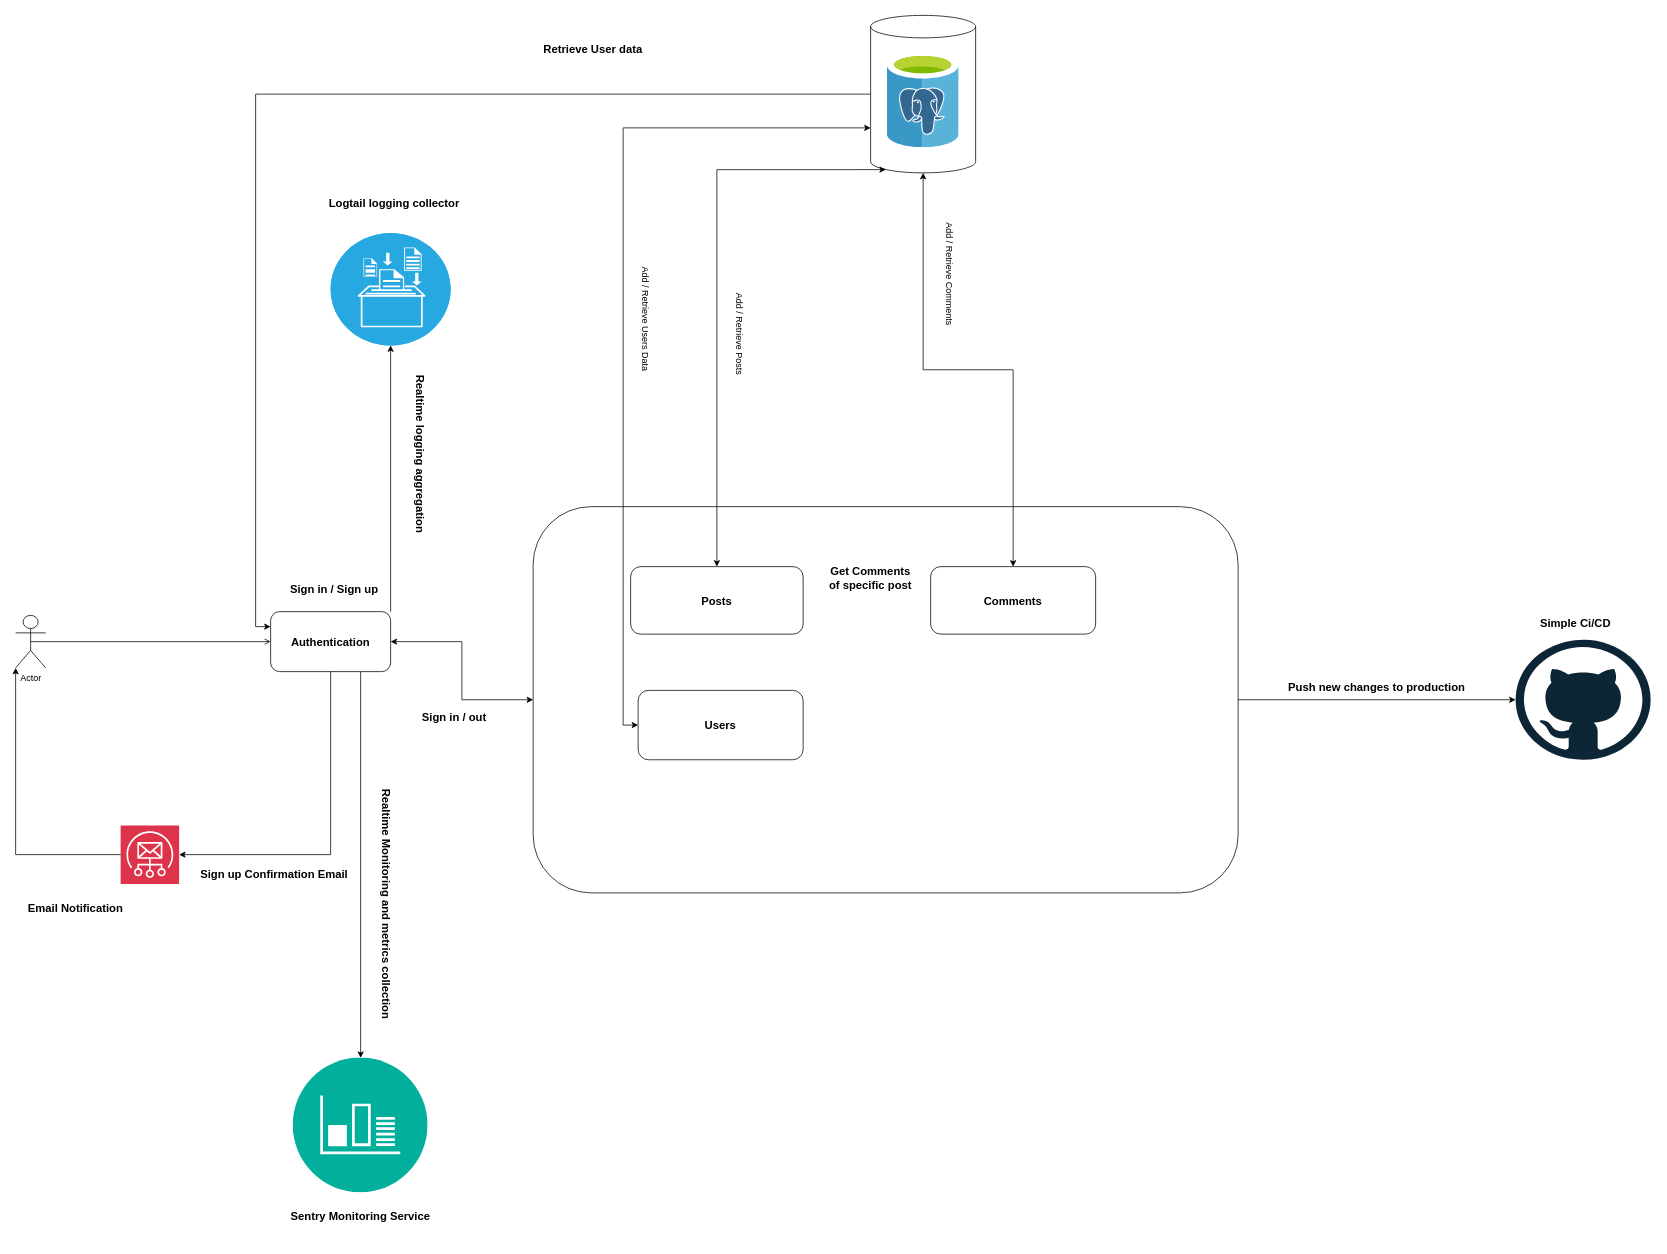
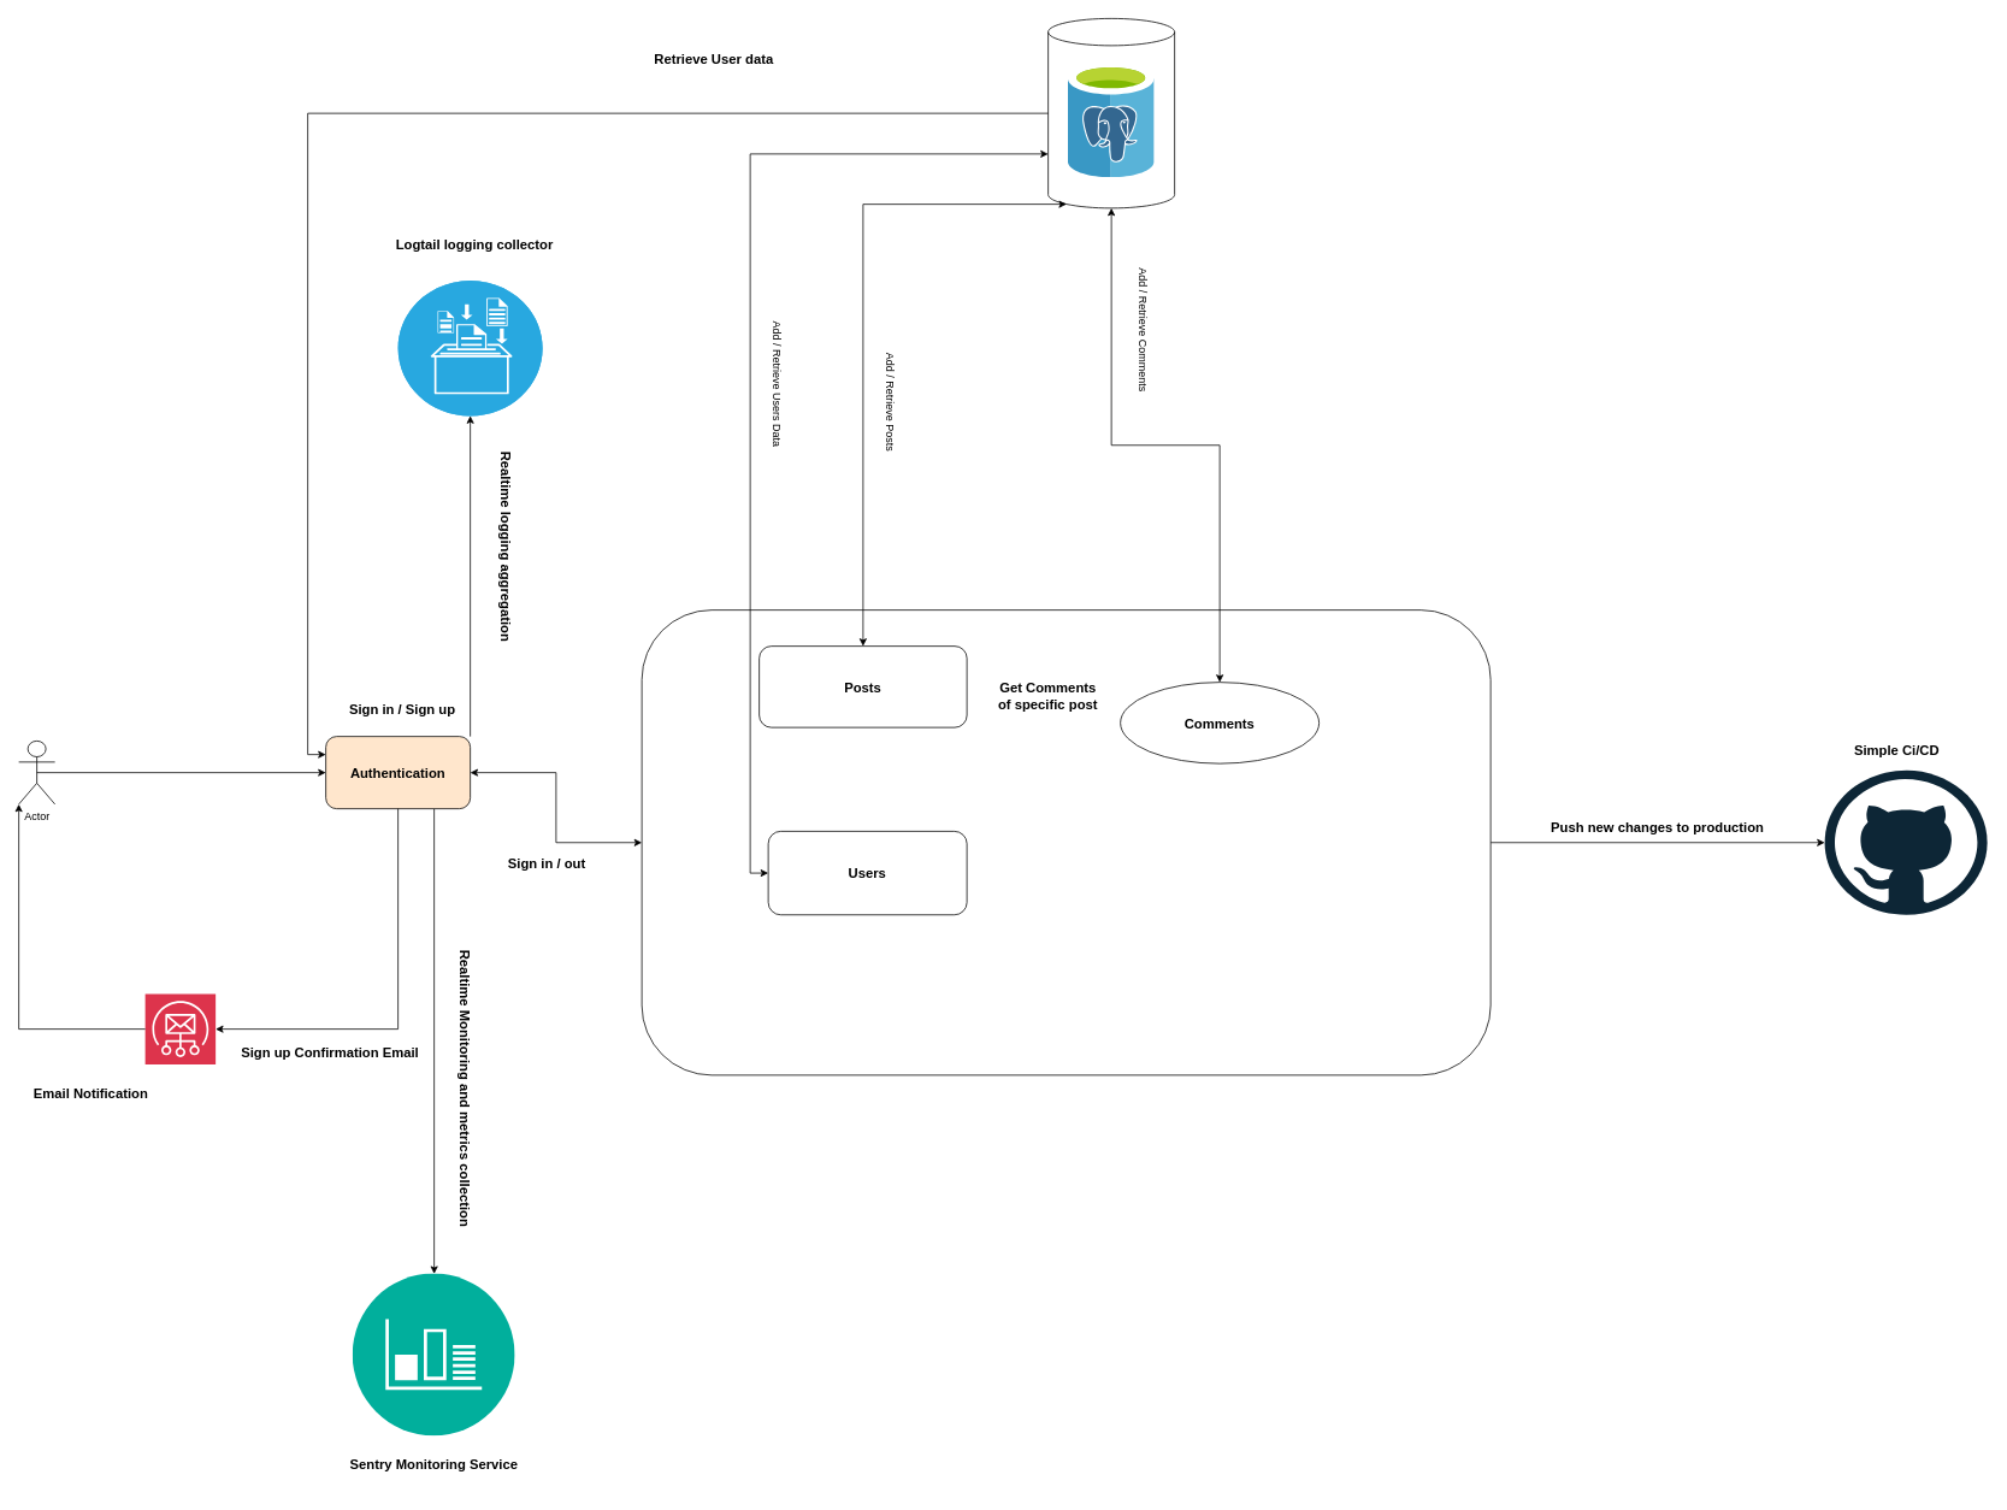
  <mxCell id="0" />
  <mxCell id="1" parent="0" />
- <mxCell id="2" style="edgeStyle=orthogonalEdgeStyle;rounded=0;orthogonalLoop=1;jettySize=auto;html=1;exitX=0.5;exitY=0.5;exitDx=0;exitDy=0;exitPerimeter=0;entryX=0;entryY=0.5;entryDx=0;entryDy=0;endArrow=open;" parent="1" source="3" target="6" edge="1"><mxGeometry relative="1" as="geometry" /></mxCell>
+ <mxCell id="2" style="edgeStyle=orthogonalEdgeStyle;rounded=0;orthogonalLoop=1;jettySize=auto;html=1;exitX=0.5;exitY=0.5;exitDx=0;exitDy=0;exitPerimeter=0;entryX=0;entryY=0.5;entryDx=0;entryDy=0;" parent="1" source="3" target="6" edge="1"><mxGeometry relative="1" as="geometry" /></mxCell>
  <mxCell id="3" value="Actor" style="shape=umlActor;verticalLabelPosition=bottom;verticalAlign=top;html=1;outlineConnect=0;" parent="1" vertex="1"><mxGeometry x="20" y="820" width="40" height="70" as="geometry" /></mxCell>
  <mxCell id="4" style="edgeStyle=orthogonalEdgeStyle;rounded=0;orthogonalLoop=1;jettySize=auto;html=1;exitX=1;exitY=0.5;exitDx=0;exitDy=0;entryX=0;entryY=0.5;entryDx=0;entryDy=0;startArrow=classic;startFill=1;" parent="1" source="6" target="13" edge="1"><mxGeometry relative="1" as="geometry" /></mxCell>
  <mxCell id="5" style="edgeStyle=orthogonalEdgeStyle;rounded=0;orthogonalLoop=1;jettySize=auto;html=1;exitX=0.75;exitY=1;exitDx=0;exitDy=0;" parent="1" source="6" target="15" edge="1"><mxGeometry relative="1" as="geometry" /></mxCell>
- <mxCell id="6" value="&lt;b&gt;&lt;font style=&quot;font-size: 15px;&quot;&gt;Authentication&lt;/font&gt;&lt;/b&gt;" style="rounded=1;whiteSpace=wrap;html=1;" parent="1" vertex="1"><mxGeometry x="360" y="815" width="160" height="80" as="geometry" /></mxCell>
+ <mxCell id="6" value="&lt;b&gt;&lt;font style=&quot;font-size: 15px;&quot;&gt;Authentication&lt;/font&gt;&lt;/b&gt;" style="rounded=1;whiteSpace=wrap;html=1;fillColor=#ffe6cc;" parent="1" vertex="1"><mxGeometry x="360" y="815" width="160" height="80" as="geometry" /></mxCell>
  <mxCell id="7" value="" style="sketch=0;points=[[0,0,0],[0.25,0,0],[0.5,0,0],[0.75,0,0],[1,0,0],[0,1,0],[0.25,1,0],[0.5,1,0],[0.75,1,0],[1,1,0],[0,0.25,0],[0,0.5,0],[0,0.75,0],[1,0.25,0],[1,0.5,0],[1,0.75,0]];outlineConnect=0;fontColor=#232F3E;fillColor=#DD344C;strokeColor=#ffffff;dashed=0;verticalLabelPosition=bottom;verticalAlign=top;align=center;html=1;fontSize=12;fontStyle=0;aspect=fixed;shape=mxgraph.aws4.resourceIcon;resIcon=mxgraph.aws4.simple_email_service;" parent="1" vertex="1"><mxGeometry x="160" y="1100" width="78" height="78" as="geometry" /></mxCell>
  <mxCell id="8" value="&lt;b&gt;&lt;font style=&quot;font-size: 15px;&quot;&gt;Sign in / Sign up&lt;/font&gt;&lt;/b&gt;" style="text;html=1;strokeColor=none;fillColor=none;align=center;verticalAlign=middle;whiteSpace=wrap;rounded=0;" parent="1" vertex="1"><mxGeometry x="370" y="770" width="150" height="30" as="geometry" /></mxCell>
  <mxCell id="9" style="edgeStyle=orthogonalEdgeStyle;rounded=0;orthogonalLoop=1;jettySize=auto;html=1;exitX=0;exitY=0.5;exitDx=0;exitDy=0;exitPerimeter=0;entryX=0;entryY=1;entryDx=0;entryDy=0;entryPerimeter=0;" parent="1" source="7" target="3" edge="1"><mxGeometry relative="1" as="geometry" /></mxCell>
  <mxCell id="10" style="edgeStyle=orthogonalEdgeStyle;rounded=0;orthogonalLoop=1;jettySize=auto;html=1;exitX=0.5;exitY=1;exitDx=0;exitDy=0;entryX=1;entryY=0.5;entryDx=0;entryDy=0;entryPerimeter=0;" parent="1" source="6" target="7" edge="1"><mxGeometry relative="1" as="geometry" /></mxCell>
  <mxCell id="11" value="&lt;b&gt;&lt;font style=&quot;font-size: 15px;&quot;&gt;Sign up Confirmation Email&lt;/font&gt;&lt;/b&gt;" style="text;html=1;strokeColor=none;fillColor=none;align=center;verticalAlign=middle;whiteSpace=wrap;rounded=0;rotation=0;" parent="1" vertex="1"><mxGeometry x="260" y="1150" width="210" height="30" as="geometry" /></mxCell>
  <mxCell id="12" style="edgeStyle=orthogonalEdgeStyle;rounded=0;orthogonalLoop=1;jettySize=auto;html=1;exitX=1;exitY=0.5;exitDx=0;exitDy=0;" parent="1" source="13" target="20" edge="1"><mxGeometry relative="1" as="geometry" /></mxCell>
  <mxCell id="13" value="" style="rounded=1;whiteSpace=wrap;html=1;" parent="1" vertex="1"><mxGeometry x="710" y="675" width="940" height="515" as="geometry" /></mxCell>
  <mxCell id="14" value="&lt;b&gt;&lt;font style=&quot;font-size: 15px;&quot;&gt;Sign in / out&lt;/font&gt;&lt;/b&gt;" style="text;html=1;strokeColor=none;fillColor=none;align=center;verticalAlign=middle;whiteSpace=wrap;rounded=0;" parent="1" vertex="1"><mxGeometry x="540" y="940" width="130" height="30" as="geometry" /></mxCell>
  <mxCell id="15" value="" style="image;aspect=fixed;perimeter=ellipsePerimeter;html=1;align=center;shadow=0;dashed=0;fontColor=#4277BB;labelBackgroundColor=default;fontSize=12;spacingTop=3;image=img/lib/ibm/management/monitoring_metrics.svg;" parent="1" vertex="1"><mxGeometry x="390" y="1410" width="180" height="180" as="geometry" /></mxCell>
  <mxCell id="16" value="" style="fillColor=#28A8E0;verticalLabelPosition=bottom;sketch=0;html=1;strokeColor=#ffffff;verticalAlign=top;align=center;points=[[0.145,0.145,0],[0.5,0,0],[0.855,0.145,0],[1,0.5,0],[0.855,0.855,0],[0.5,1,0],[0.145,0.855,0],[0,0.5,0]];pointerEvents=1;shape=mxgraph.cisco_safe.compositeIcon;bgIcon=ellipse;resIcon=mxgraph.cisco_safe.capability.logging_reporting;" parent="1" vertex="1"><mxGeometry x="440" y="310" width="160" height="150" as="geometry" /></mxCell>
  <mxCell id="17" style="edgeStyle=orthogonalEdgeStyle;rounded=0;orthogonalLoop=1;jettySize=auto;html=1;exitX=1;exitY=0;exitDx=0;exitDy=0;entryX=0.5;entryY=1;entryDx=0;entryDy=0;entryPerimeter=0;" parent="1" source="6" target="16" edge="1"><mxGeometry relative="1" as="geometry" /></mxCell>
  <mxCell id="18" value="&lt;b&gt;&lt;font style=&quot;font-size: 15px;&quot;&gt;Sentry Monitoring Service&lt;/font&gt;&lt;/b&gt;" style="text;html=1;strokeColor=none;fillColor=none;align=center;verticalAlign=middle;whiteSpace=wrap;rounded=0;" parent="1" vertex="1"><mxGeometry x="375" y="1590" width="210" height="60" as="geometry" /></mxCell>
  <mxCell id="19" value="&lt;b&gt;&lt;font style=&quot;font-size: 15px;&quot;&gt;Logtail logging collector&lt;/font&gt;&lt;/b&gt;" style="text;html=1;strokeColor=none;fillColor=none;align=center;verticalAlign=middle;whiteSpace=wrap;rounded=0;" parent="1" vertex="1"><mxGeometry x="420" y="240" width="210" height="60" as="geometry" /></mxCell>
  <mxCell id="20" value="" style="dashed=0;outlineConnect=0;html=1;align=center;labelPosition=center;verticalLabelPosition=bottom;verticalAlign=top;shape=mxgraph.weblogos.github" parent="1" vertex="1"><mxGeometry x="2020" y="852.5" width="180" height="160" as="geometry" /></mxCell>
  <mxCell id="21" value="&lt;b&gt;&lt;font style=&quot;font-size: 15px;&quot;&gt;Simple Ci/CD&lt;/font&gt;&lt;/b&gt;" style="text;html=1;strokeColor=none;fillColor=none;align=center;verticalAlign=middle;whiteSpace=wrap;rounded=0;" parent="1" vertex="1"><mxGeometry x="2020" y="815" width="160" height="30" as="geometry" /></mxCell>
  <mxCell id="22" value="&lt;font style=&quot;font-size: 15px;&quot;&gt;&lt;b&gt;Push new changes to production&lt;/b&gt;&lt;/font&gt;" style="text;html=1;strokeColor=none;fillColor=none;align=center;verticalAlign=middle;whiteSpace=wrap;rounded=0;" parent="1" vertex="1"><mxGeometry x="1710" y="900" width="250" height="30" as="geometry" /></mxCell>
- <mxCell id="23" value="&lt;font style=&quot;font-size: 15px;&quot;&gt;&lt;b&gt;Posts&lt;/b&gt;&lt;/font&gt;" style="rounded=1;whiteSpace=wrap;html=1;" vertex="1" parent="1"><mxGeometry x="840" y="755" width="230" height="90" as="geometry" /></mxCell>
+ <mxCell id="23" value="&lt;font style=&quot;font-size: 15px;&quot;&gt;&lt;b&gt;Posts&lt;/b&gt;&lt;/font&gt;" style="rounded=1;whiteSpace=wrap;html=1;" vertex="1" parent="1"><mxGeometry x="840" y="715" width="230" height="90" as="geometry" /></mxCell>
  <mxCell id="24" value="" style="group" vertex="1" connectable="0" parent="1"><mxGeometry x="1160" y="20" width="140" height="210" as="geometry" /></mxCell>
  <mxCell id="25" value="" style="shape=cylinder3;whiteSpace=wrap;html=1;boundedLbl=1;backgroundOutline=1;size=15;" vertex="1" parent="24"><mxGeometry width="140" height="210" as="geometry" /></mxCell>
  <mxCell id="26" value="" style="image;sketch=0;aspect=fixed;html=1;points=[];align=center;fontSize=12;image=img/lib/mscae/Azure_Database_for_PostgreSQL_servers.svg;" vertex="1" parent="24"><mxGeometry x="22" y="50" width="96" height="126.32" as="geometry" /></mxCell>
- <mxCell id="27" value="&lt;font style=&quot;font-size: 15px;&quot;&gt;&lt;b&gt;Comments&lt;/b&gt;&lt;/font&gt;" style="rounded=1;whiteSpace=wrap;html=1;" vertex="1" parent="1"><mxGeometry x="1240" y="755" width="220" height="90" as="geometry" /></mxCell>
+ <mxCell id="27" value="&lt;font style=&quot;font-size: 15px;&quot;&gt;&lt;b&gt;Comments&lt;/b&gt;&lt;/font&gt;" style="ellipse;whiteSpace=wrap;html=1;" vertex="1" parent="1"><mxGeometry x="1240" y="755" width="220" height="90" as="geometry" /></mxCell>
  <mxCell id="28" value="&lt;b&gt;&lt;font style=&quot;font-size: 15px;&quot;&gt;Users&lt;/font&gt;&lt;/b&gt;" style="rounded=1;whiteSpace=wrap;html=1;" vertex="1" parent="1"><mxGeometry x="850" y="920" width="220" height="92.5" as="geometry" /></mxCell>
  <mxCell id="29" style="edgeStyle=orthogonalEdgeStyle;rounded=0;orthogonalLoop=1;jettySize=auto;html=1;exitX=0;exitY=0.5;exitDx=0;exitDy=0;exitPerimeter=0;entryX=0;entryY=0.25;entryDx=0;entryDy=0;" edge="1" parent="1" source="25" target="6"><mxGeometry relative="1" as="geometry" /></mxCell>
  <mxCell id="30" value="&lt;font style=&quot;font-size: 15px;&quot;&gt;&lt;b&gt;Retrieve User data&lt;/b&gt;&lt;/font&gt;" style="text;html=1;strokeColor=none;fillColor=none;align=center;verticalAlign=middle;whiteSpace=wrap;rounded=0;" vertex="1" parent="1"><mxGeometry x="660" y="30" width="260" height="70" as="geometry" /></mxCell>
  <mxCell id="31" style="edgeStyle=orthogonalEdgeStyle;rounded=0;orthogonalLoop=1;jettySize=auto;html=1;exitX=0;exitY=0;exitDx=0;exitDy=150;exitPerimeter=0;entryX=0;entryY=0.5;entryDx=0;entryDy=0;startArrow=classic;startFill=1;" edge="1" parent="1" source="25" target="28"><mxGeometry relative="1" as="geometry" /></mxCell>
  <mxCell id="32" value="Add / Retrieve Users Data" style="text;html=1;strokeColor=none;fillColor=none;align=center;verticalAlign=middle;whiteSpace=wrap;rounded=0;rotation=90;" vertex="1" parent="1"><mxGeometry x="770" y="410" width="180" height="30" as="geometry" /></mxCell>
  <mxCell id="33" style="edgeStyle=orthogonalEdgeStyle;rounded=0;orthogonalLoop=1;jettySize=auto;html=1;exitX=0.145;exitY=1;exitDx=0;exitDy=-4.35;exitPerimeter=0;entryX=0.5;entryY=0;entryDx=0;entryDy=0;startArrow=classic;startFill=1;" edge="1" parent="1" source="25" target="23"><mxGeometry relative="1" as="geometry" /></mxCell>
  <mxCell id="34" value="Add / Retrieve Posts" style="text;html=1;strokeColor=none;fillColor=none;align=center;verticalAlign=middle;whiteSpace=wrap;rounded=0;rotation=90;" vertex="1" parent="1"><mxGeometry x="870" y="430" width="230" height="30" as="geometry" /></mxCell>
  <mxCell id="35" value="&lt;font style=&quot;font-size: 15px;&quot;&gt;&lt;b&gt;Get Comments of specific post&lt;/b&gt;&lt;/font&gt;" style="text;html=1;strokeColor=none;fillColor=none;align=center;verticalAlign=middle;whiteSpace=wrap;rounded=0;" vertex="1" parent="1"><mxGeometry x="1100" y="755" width="120" height="30" as="geometry" /></mxCell>
  <mxCell id="36" style="edgeStyle=orthogonalEdgeStyle;rounded=0;orthogonalLoop=1;jettySize=auto;html=1;exitX=0.5;exitY=1;exitDx=0;exitDy=0;exitPerimeter=0;startArrow=classic;startFill=1;" edge="1" parent="1" source="25" target="27"><mxGeometry relative="1" as="geometry" /></mxCell>
  <mxCell id="37" value="Add / Retrieve Comments" style="text;html=1;strokeColor=none;fillColor=none;align=center;verticalAlign=middle;whiteSpace=wrap;rounded=0;rotation=90;" vertex="1" parent="1"><mxGeometry x="1150" y="350" width="230" height="30" as="geometry" /></mxCell>
  <mxCell id="38" value="&lt;font style=&quot;font-size: 15px;&quot;&gt;&lt;b&gt;Realtime logging aggregation&lt;/b&gt;&lt;/font&gt;" style="text;html=1;strokeColor=none;fillColor=none;align=center;verticalAlign=middle;whiteSpace=wrap;rounded=0;rotation=90;" vertex="1" parent="1"><mxGeometry x="450" y="590" width="220" height="30" as="geometry" /></mxCell>
  <mxCell id="39" value="&lt;font style=&quot;font-size: 15px;&quot;&gt;&lt;b&gt;Realtime Monitoring and metrics collection&lt;/b&gt;&lt;/font&gt;" style="text;html=1;strokeColor=none;fillColor=none;align=center;verticalAlign=middle;whiteSpace=wrap;rounded=0;rotation=90;" vertex="1" parent="1"><mxGeometry x="360" y="1190" width="310" height="30" as="geometry" /></mxCell>
  <mxCell id="40" value="&lt;font style=&quot;font-size: 15px;&quot;&gt;&lt;b&gt;Email Notification&lt;/b&gt;&lt;/font&gt;" style="text;html=1;strokeColor=none;fillColor=none;align=center;verticalAlign=middle;whiteSpace=wrap;rounded=0;" vertex="1" parent="1"><mxGeometry x="30" y="1190" width="140" height="40" as="geometry" /></mxCell>
